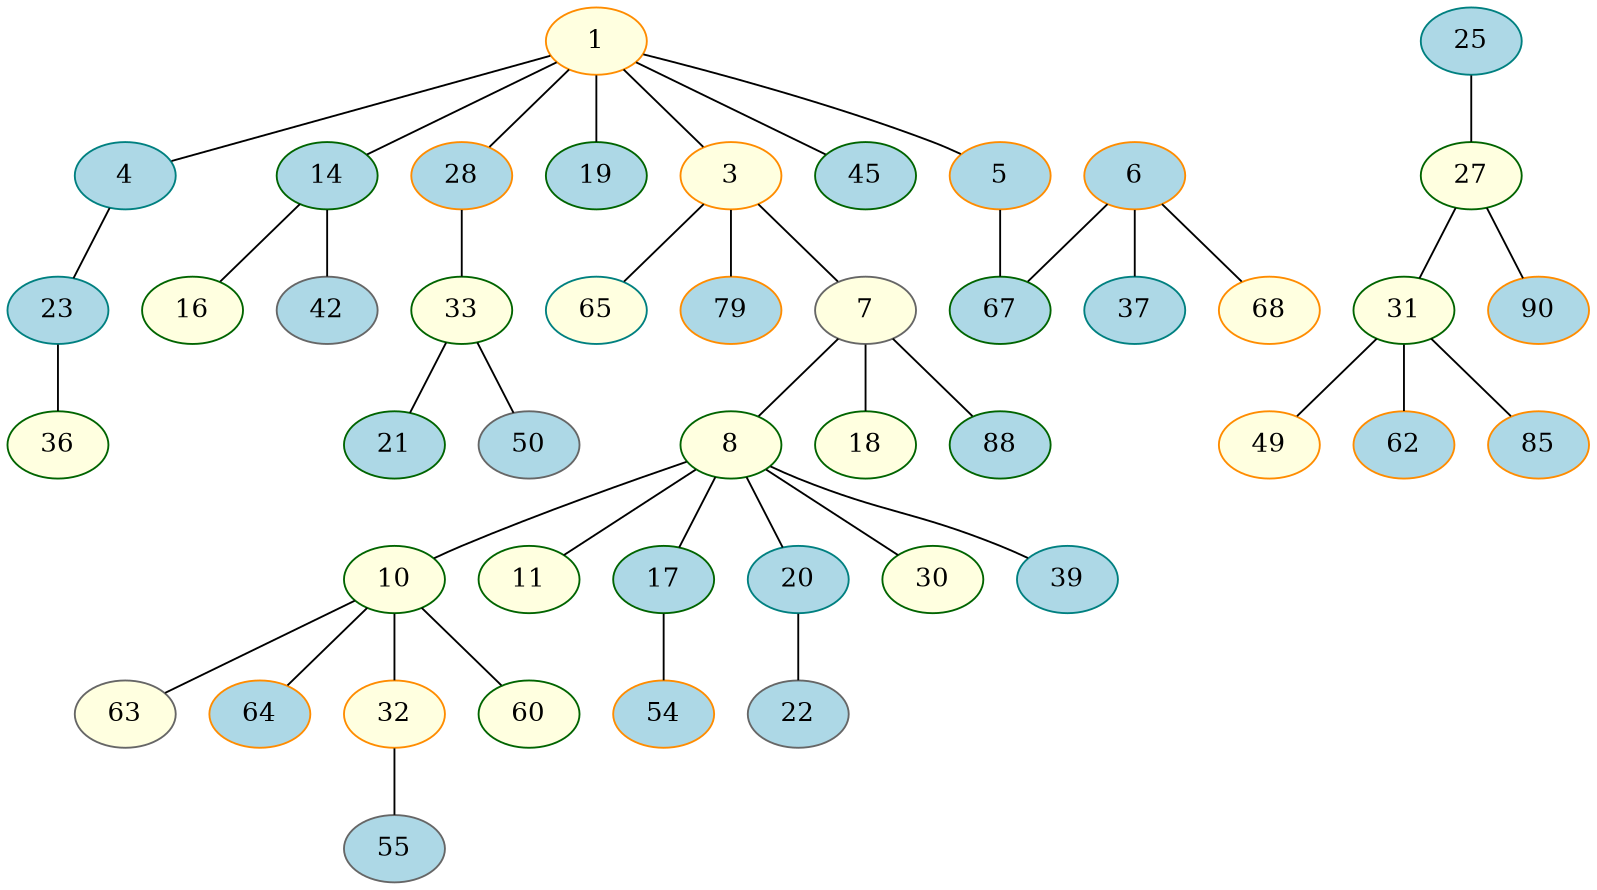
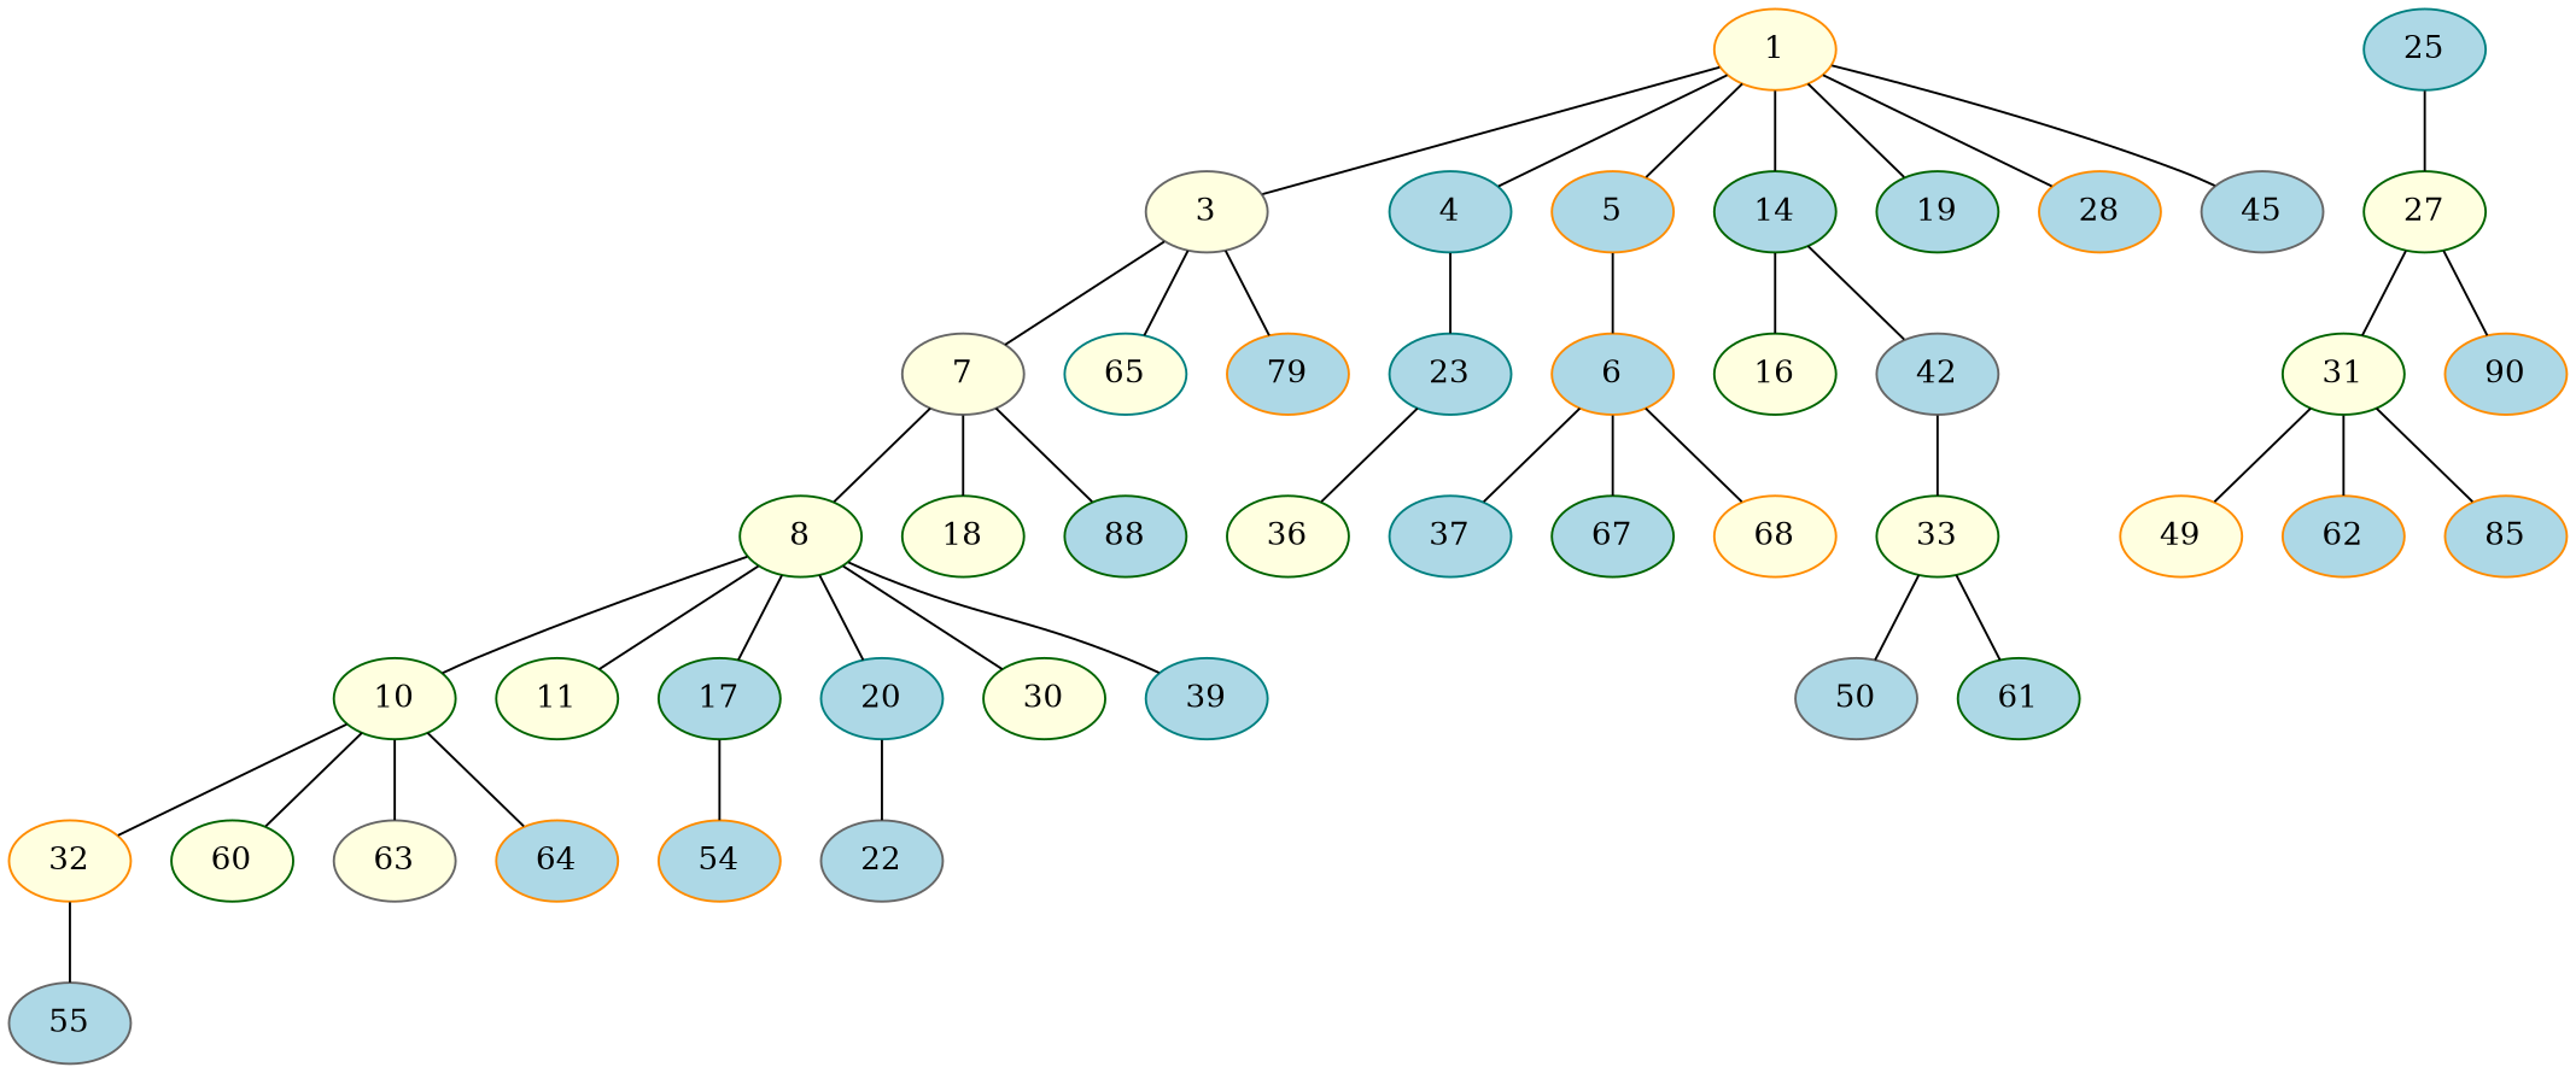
  graph {
    node [color=darkgreen fillcolor=lightblue style=filled]
    1 [color=darkorange fillcolor=lightyellow super="+2+13+38"]
-   3 [color=darkorange fillcolor=lightyellow]
+   3 [color=gray40 fillcolor=lightyellow]
    4 [color=teal]
    5 [color=darkorange super="+46"]
    14
    19
    28 [color=darkorange]
-   45 [super="+58"]
+   45 [color=gray40 super="+58"]
    7 [color=gray40 fillcolor=lightyellow]
    65 [color=teal fillcolor=lightyellow]
    79 [color=darkorange super="+81"]
    23 [color=teal super="+66"]
    6 [color=darkorange]
    16 [fillcolor=lightyellow]
    42 [color=gray40 super="+43"]
    33 [fillcolor=lightyellow]
    8 [fillcolor=lightyellow super="+12+9+29+21+82"]
    18 [fillcolor=lightyellow super="+71+41+52+35"]
    88
    25 [color=teal]
    27 [fillcolor=lightyellow]
    36 [fillcolor=lightyellow]
    37 [color=teal super="+73"]
    67
    68 [color=darkorange fillcolor=lightyellow]
    10 [fillcolor=lightyellow super="+26+47+15"]
    11 [fillcolor=lightyellow super="+59+84+80"]
    17 [super="+53"]
    20 [color=teal super="+24+70"]
    30 [fillcolor=lightyellow super="+83+69"]
    39 [color=teal]
    32 [color=darkorange fillcolor=lightyellow super="+44"]
    60 [fillcolor=lightyellow super="+78"]
    63 [color=gray40 fillcolor=lightyellow]
    64 [color=darkorange]
    54 [color=darkorange]
    22 [color=gray40 super="+75+51"]
    55 [color=gray40]
    31 [fillcolor=lightyellow super="+34"]
    90 [color=darkorange]
    49 [color=darkorange fillcolor=lightyellow]
    62 [color=darkorange]
    85 [color=darkorange]
    50 [color=gray40 super="+72"]
-   61 [label=21]
+   61
    1 -- 3
    1 -- 4
    1 -- 5
    1 -- 14
    1 -- 19
    1 -- 28
    1 -- 45
    3 -- 7
    3 -- 65
    3 -- 79
    4 -- 23
-   5 -- 67
+   5 -- 6
    14 -- 16
    14 -- 42
-   28 -- 33
+   42 -- 33
    7 -- 8
    7 -- 18
    7 -- 88
    23 -- 36
    6 -- 37
    6 -- 67
    6 -- 68
    33 -- 50
    33 -- 61
    8 -- 10
    8 -- 11
    8 -- 17
    8 -- 20
    8 -- 30
    8 -- 39
    25 -- 27
    27 -- 31
    27 -- 90
    10 -- 32
    10 -- 60
    10 -- 63
    10 -- 64
    17 -- 54
    20 -- 22
    32 -- 55
    31 -- 49
    31 -- 62
    31 -- 85
  }
